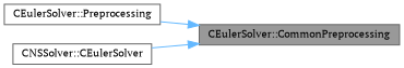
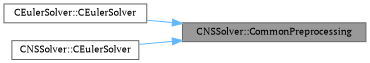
  digraph {
    fontname="PT Serif"
    rankdir=RL
    node [color=grey40 fillcolor=white fontname="PT Serif" fontsize=10 shape=box style=filled]
    edge [color=steelblue1 dir=back fontname="PT Serif" fontsize=10 labelfontname=Helvetica labelfontsize=10 style=solid]
-   n1 [color=gray40 fillcolor=grey60 fontcolor=black height=0.2 label="CEulerSolver::CommonPreprocessing" width=0.4]
-   n2 [height=0.2 label="CEulerSolver::Preprocessing" width=0.4]
+   n1 [color=gray40 fillcolor=grey60 fontcolor=black height=0.2 label="CNSSolver::CommonPreprocessing" width=0.4]
+   n2 [height=0.2 label="CEulerSolver::CEulerSolver" width=0.4]
    n3 [height=0.2 label="CNSSolver::CEulerSolver" width=0.4]
    n1 -> n2
    n1 -> n3
  }
